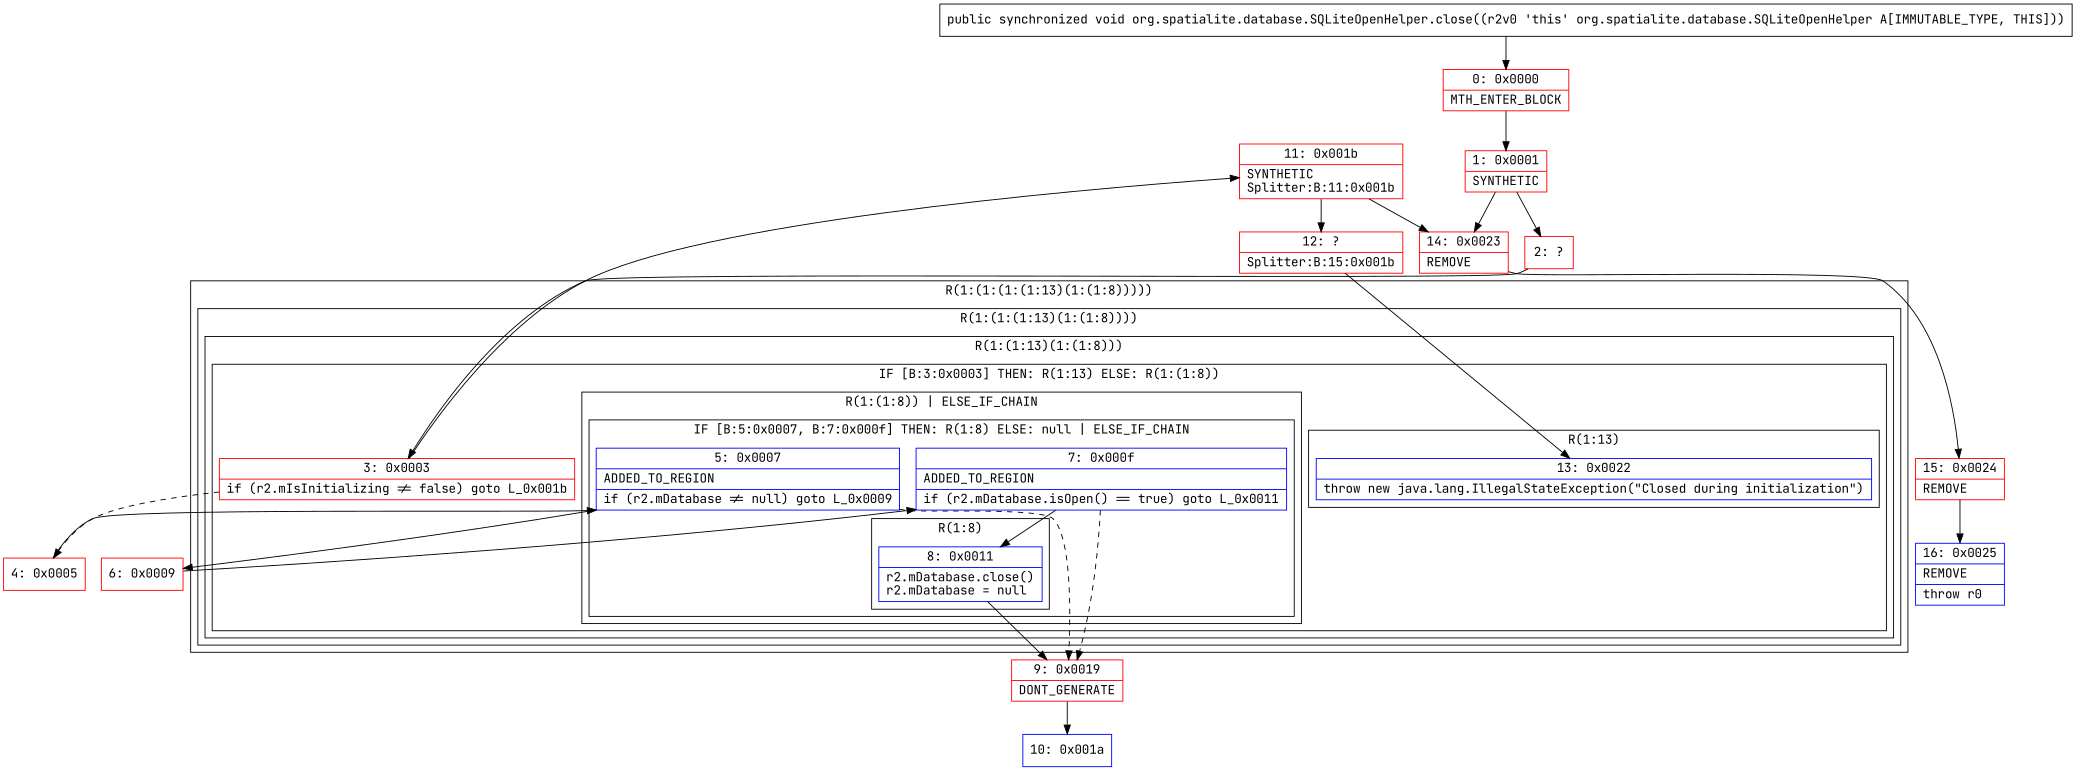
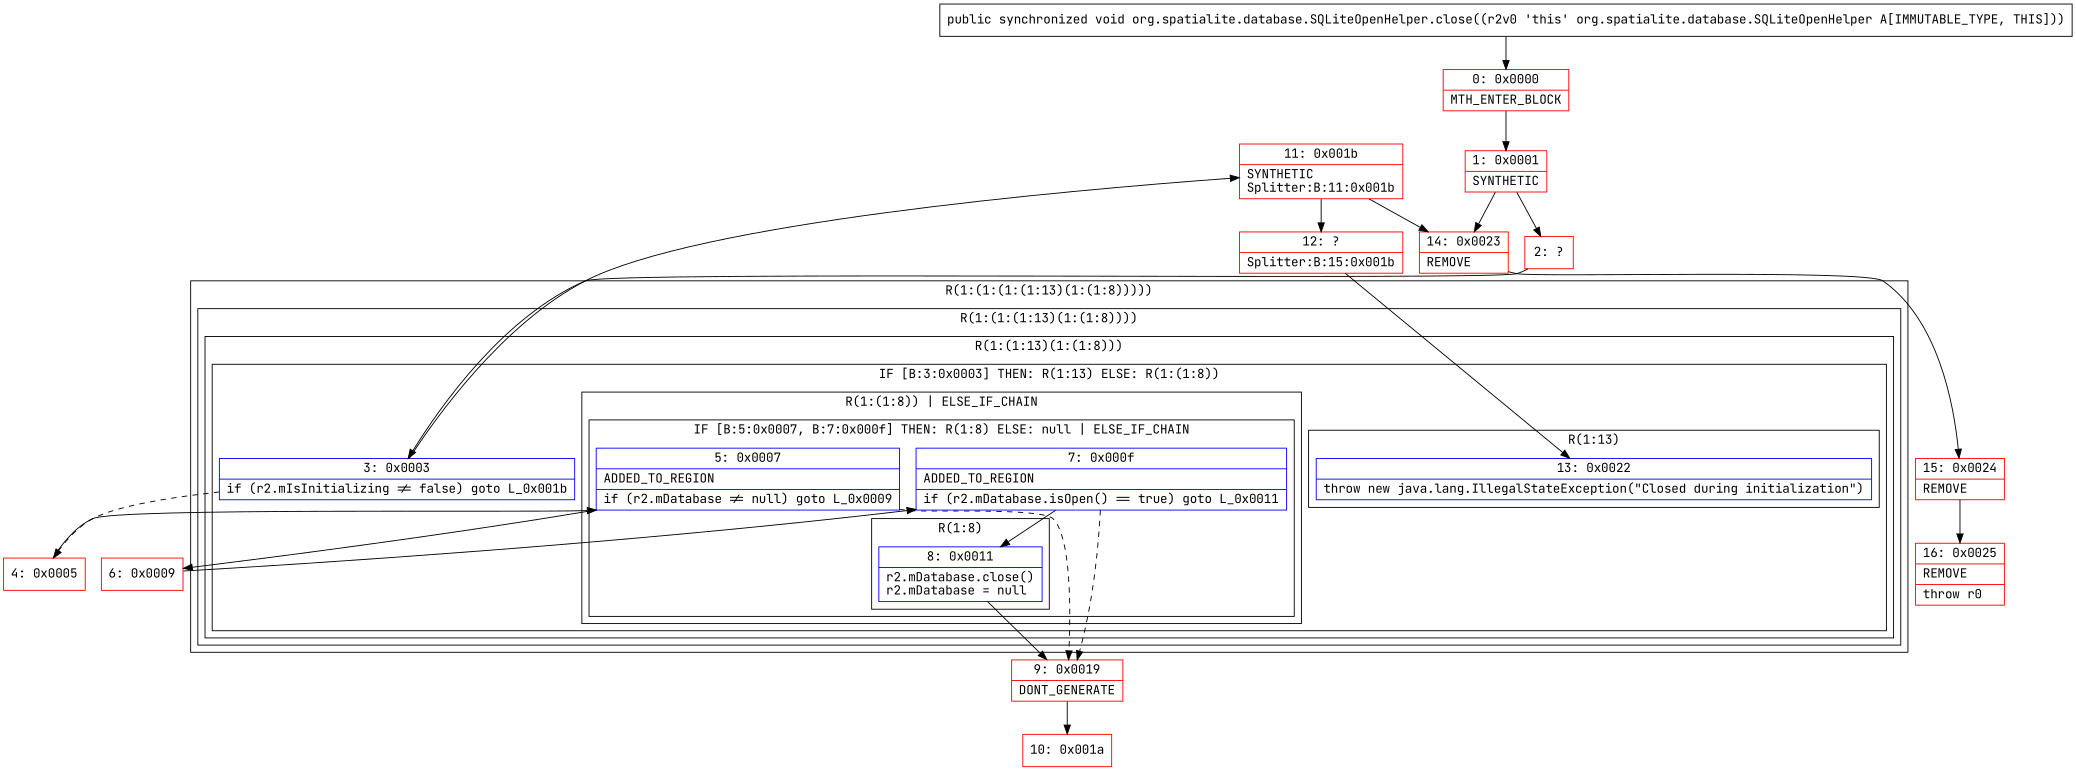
  digraph {
    fontname="JetBrains Mono"
    node [color=red fontname="JetBrains Mono" shape=record]
    edge [fontname="JetBrains Mono"]
    n1 [color=blue label="{13\:\ 0x0022|throw new java.lang.IllegalStateException(\"Closed during initialization\")\l}"]
    n2 [color=blue label="{8\:\ 0x0011|r2.mDatabase.close()\lr2.mDatabase = null\l}"]
    n3 [color=blue label="{5\:\ 0x0007|ADDED_TO_REGION\l|if (r2.mDatabase != null) goto L_0x0009\l}"]
    n4 [color=blue label="{7\:\ 0x000f|ADDED_TO_REGION\l|if (r2.mDatabase.isOpen() == true) goto L_0x0011\l}"]
-   n5 [label="{3\:\ 0x0003|if (r2.mIsInitializing != false) goto L_0x001b\l}"]
+   n5 [color=blue label="{3\:\ 0x0003|if (r2.mIsInitializing != false) goto L_0x001b\l}"]
    n6 [label="{9\:\ 0x0019|DONT_GENERATE\l}"]
    n7 [label="{6\:\ 0x0009}"]
    n8 [label="{4\:\ 0x0005}"]
    n9 [label="{11\:\ 0x001b|SYNTHETIC\lSplitter:B:11:0x001b\l}"]
    n10 [label="{14\:\ 0x0023|REMOVE\l}"]
    n11 [label="{12\:\ ?|Splitter:B:15:0x001b\l}"]
-   n12 [color=blue label="{10\:\ 0x001a}"]
+   n12 [label="{10\:\ 0x001a}"]
    n13 [label="{0\:\ 0x0000|MTH_ENTER_BLOCK\l}"]
    n14 [label="{1\:\ 0x0001|SYNTHETIC\l}"]
    n15 [label="{2\:\ ?}"]
    n16 [label="{15\:\ 0x0024|REMOVE\l}"]
-   n17 [color=blue label="{16\:\ 0x0025|REMOVE\l|throw r0\l}"]
+   n17 [label="{16\:\ 0x0025|REMOVE\l|throw r0\l}"]
    n18 [label="{public synchronized void org.spatialite.database.SQLiteOpenHelper.close((r2v0 'this' org.spatialite.database.SQLiteOpenHelper A[IMMUTABLE_TYPE, THIS])) }" color=""]
    subgraph cluster_1 {
      label="R(1:(1:(1:(1:13)(1:(1:8)))))"
      subgraph cluster_2 {
        label="R(1:(1:(1:13)(1:(1:8))))"
        subgraph cluster_3 {
          label="R(1:(1:13)(1:(1:8)))"
          subgraph cluster_4 {
            label="IF [B:3:0x0003] THEN: R(1:13) ELSE: R(1:(1:8))"
            n5
            subgraph cluster_5 {
              label="R(1:13)"
              n1
            }
            subgraph cluster_6 {
              label="R(1:(1:8)) | ELSE_IF_CHAIN\l"
              subgraph cluster_7 {
                label="IF [B:5:0x0007, B:7:0x000f] THEN: R(1:8) ELSE: null | ELSE_IF_CHAIN\l"
                n3
                n4
                subgraph cluster_8 {
                  label="R(1:8)"
                  n2
                }
              }
            }
          }
        }
      }
    }
    n2 -> n6
    n3 -> n6 [style=dashed]
    n3 -> n7
    n4 -> n2
    n4 -> n6 [style=dashed]
    n5 -> n8 [style=dashed]
    n5 -> n9
    n6 -> n12
    n7 -> n4
    n8 -> n3
    n9 -> n10
    n9 -> n11
    n10 -> n16
    n11 -> n1
    n13 -> n14
    n14 -> n10
    n14 -> n15
    n15 -> n5
    n16 -> n17
    n18 -> n13
  }
